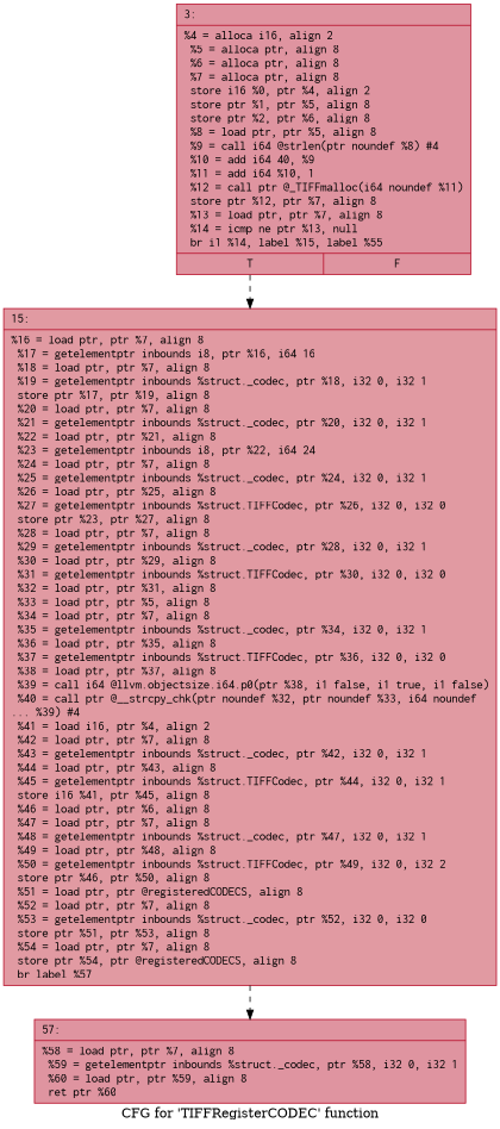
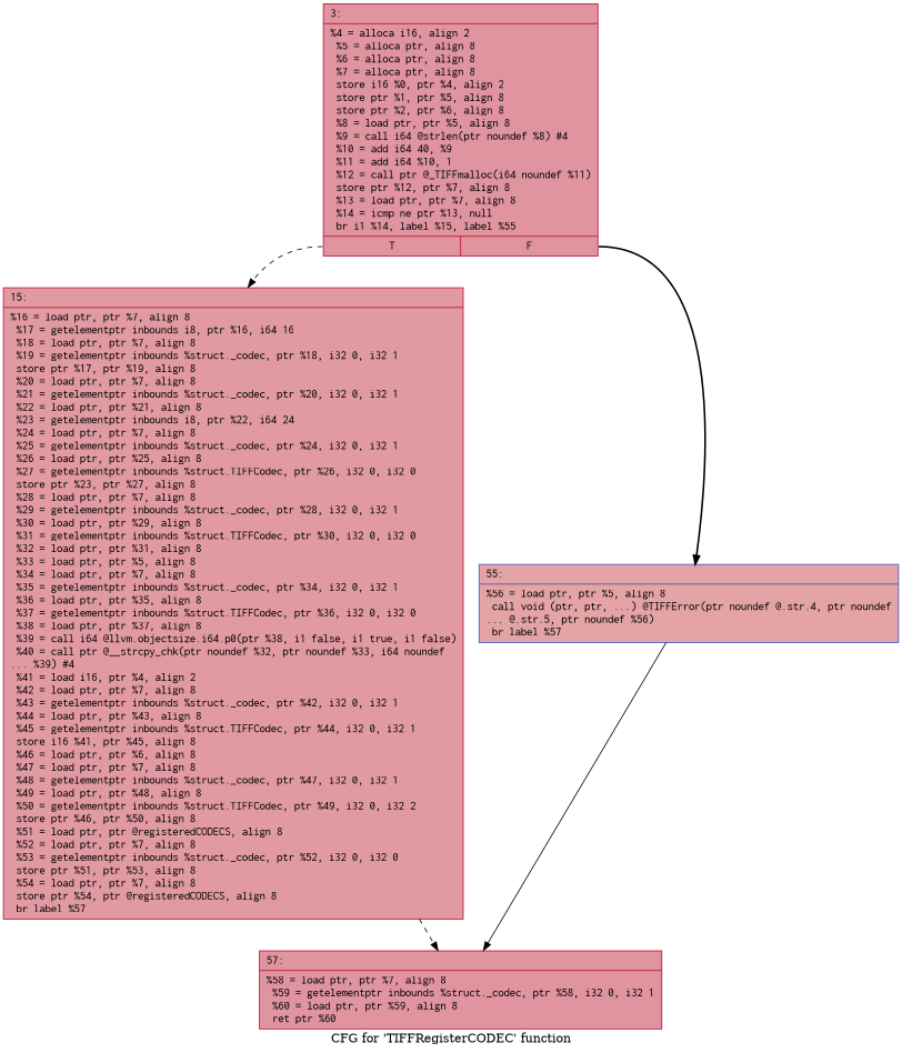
  digraph {
    label="CFG for 'TIFFRegisterCODEC' function"
    node [color="#b70d28ff" fillcolor="#b70d2870" fontname=Courier shape=record style=filled]
    edge [style=dashed]
    n1 [label="{3:\l|  %4 = alloca i16, align 2\l  %5 = alloca ptr, align 8\l  %6 = alloca ptr, align 8\l  %7 = alloca ptr, align 8\l  store i16 %0, ptr %4, align 2\l  store ptr %1, ptr %5, align 8\l  store ptr %2, ptr %6, align 8\l  %8 = load ptr, ptr %5, align 8\l  %9 = call i64 @strlen(ptr noundef %8) #4\l  %10 = add i64 40, %9\l  %11 = add i64 %10, 1\l  %12 = call ptr @_TIFFmalloc(i64 noundef %11)\l  store ptr %12, ptr %7, align 8\l  %13 = load ptr, ptr %7, align 8\l  %14 = icmp ne ptr %13, null\l  br i1 %14, label %15, label %55\l|{<s0>T|<s1>F}}"]
    n2 [fillcolor="#bb1b2c70" label="{15:\l|  %16 = load ptr, ptr %7, align 8\l  %17 = getelementptr inbounds i8, ptr %16, i64 16\l  %18 = load ptr, ptr %7, align 8\l  %19 = getelementptr inbounds %struct._codec, ptr %18, i32 0, i32 1\l  store ptr %17, ptr %19, align 8\l  %20 = load ptr, ptr %7, align 8\l  %21 = getelementptr inbounds %struct._codec, ptr %20, i32 0, i32 1\l  %22 = load ptr, ptr %21, align 8\l  %23 = getelementptr inbounds i8, ptr %22, i64 24\l  %24 = load ptr, ptr %7, align 8\l  %25 = getelementptr inbounds %struct._codec, ptr %24, i32 0, i32 1\l  %26 = load ptr, ptr %25, align 8\l  %27 = getelementptr inbounds %struct.TIFFCodec, ptr %26, i32 0, i32 0\l  store ptr %23, ptr %27, align 8\l  %28 = load ptr, ptr %7, align 8\l  %29 = getelementptr inbounds %struct._codec, ptr %28, i32 0, i32 1\l  %30 = load ptr, ptr %29, align 8\l  %31 = getelementptr inbounds %struct.TIFFCodec, ptr %30, i32 0, i32 0\l  %32 = load ptr, ptr %31, align 8\l  %33 = load ptr, ptr %5, align 8\l  %34 = load ptr, ptr %7, align 8\l  %35 = getelementptr inbounds %struct._codec, ptr %34, i32 0, i32 1\l  %36 = load ptr, ptr %35, align 8\l  %37 = getelementptr inbounds %struct.TIFFCodec, ptr %36, i32 0, i32 0\l  %38 = load ptr, ptr %37, align 8\l  %39 = call i64 @llvm.objectsize.i64.p0(ptr %38, i1 false, i1 true, i1 false)\l  %40 = call ptr @__strcpy_chk(ptr noundef %32, ptr noundef %33, i64 noundef\l... %39) #4\l  %41 = load i16, ptr %4, align 2\l  %42 = load ptr, ptr %7, align 8\l  %43 = getelementptr inbounds %struct._codec, ptr %42, i32 0, i32 1\l  %44 = load ptr, ptr %43, align 8\l  %45 = getelementptr inbounds %struct.TIFFCodec, ptr %44, i32 0, i32 1\l  store i16 %41, ptr %45, align 8\l  %46 = load ptr, ptr %6, align 8\l  %47 = load ptr, ptr %7, align 8\l  %48 = getelementptr inbounds %struct._codec, ptr %47, i32 0, i32 1\l  %49 = load ptr, ptr %48, align 8\l  %50 = getelementptr inbounds %struct.TIFFCodec, ptr %49, i32 0, i32 2\l  store ptr %46, ptr %50, align 8\l  %51 = load ptr, ptr @registeredCODECS, align 8\l  %52 = load ptr, ptr %7, align 8\l  %53 = getelementptr inbounds %struct._codec, ptr %52, i32 0, i32 0\l  store ptr %51, ptr %53, align 8\l  %54 = load ptr, ptr %7, align 8\l  store ptr %54, ptr @registeredCODECS, align 8\l  br label %57\l}"]
+   n3 [color="#3d50c3ff" fillcolor="#c32e3170" label="{55:\l|  %56 = load ptr, ptr %5, align 8\l  call void (ptr, ptr, ...) @TIFFError(ptr noundef @.str.4, ptr noundef\l... @.str.5, ptr noundef %56)\l  br label %57\l}"]
    n4 [label="{57:\l|  %58 = load ptr, ptr %7, align 8\l  %59 = getelementptr inbounds %struct._codec, ptr %58, i32 0, i32 1\l  %60 = load ptr, ptr %59, align 8\l  ret ptr %60\l}"]
    n1 -> n2 [tailport=s0]
+   n1 -> n3 [tailport=s1 style=bold]
    n2 -> n4
+   n3 -> n4 [style=solid]
  }
